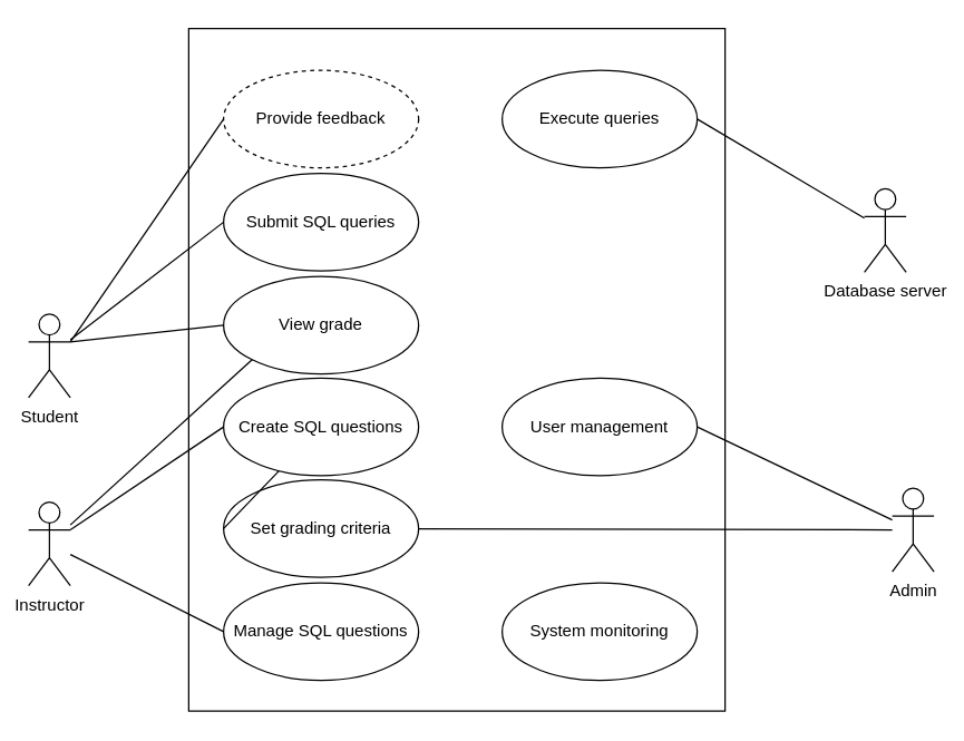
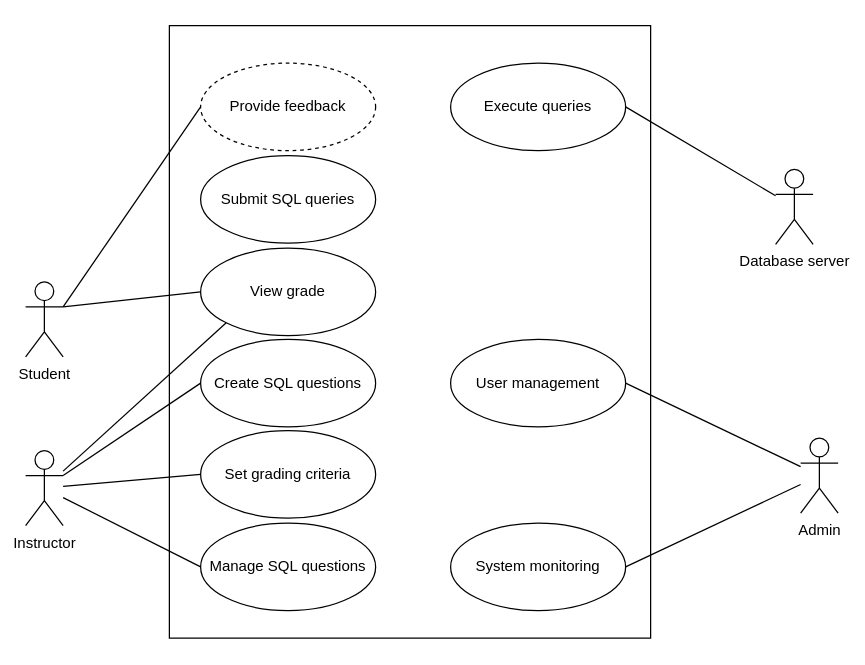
  <mxCell id="0" />
  <mxCell id="1" parent="0" />
  <mxCell id="2" value="" style="rounded=0;whiteSpace=wrap;html=1;fillColor=none;" parent="1" vertex="1"><mxGeometry x="135" y="20" width="385" height="490" as="geometry" /></mxCell>
  <mxCell id="3" value="Student" style="shape=umlActor;verticalLabelPosition=bottom;verticalAlign=top;html=1;" parent="1" vertex="1"><mxGeometry x="20" y="225" width="30" height="60" as="geometry" /></mxCell>
  <mxCell id="4" value="Submit SQL queries" style="ellipse;whiteSpace=wrap;html=1;" parent="1" vertex="1"><mxGeometry x="160" y="124" width="140" height="70" as="geometry" /></mxCell>
  <mxCell id="5" value="View grade" style="ellipse;whiteSpace=wrap;html=1;" parent="1" vertex="1"><mxGeometry x="160" y="198" width="140" height="70" as="geometry" /></mxCell>
- <mxCell id="6" value="" style="endArrow=none;html=1;rounded=0;entryX=0;entryY=0.5;entryDx=0;entryDy=0;" parent="1" source="3" target="4" edge="1"><mxGeometry width="50" height="50" relative="1" as="geometry"><mxPoint x="150" y="275" as="sourcePoint" /><mxPoint x="200" y="225" as="targetPoint" /></mxGeometry></mxCell>
  <mxCell id="7" value="Instructor" style="shape=umlActor;verticalLabelPosition=bottom;verticalAlign=top;html=1;" parent="1" vertex="1"><mxGeometry x="20" y="360" width="30" height="60" as="geometry" /></mxCell>
  <mxCell id="8" value="" style="endArrow=none;html=1;rounded=0;entryX=0;entryY=0.5;entryDx=0;entryDy=0;exitX=1;exitY=0.333;exitDx=0;exitDy=0;exitPerimeter=0;" parent="1" source="3" target="5" edge="1"><mxGeometry width="50" height="50" relative="1" as="geometry"><mxPoint x="110" y="415" as="sourcePoint" /><mxPoint x="160" y="365" as="targetPoint" /></mxGeometry></mxCell>
  <mxCell id="9" value="" style="endArrow=none;html=1;rounded=0;exitX=0;exitY=1;exitDx=0;exitDy=0;" parent="1" source="5" target="7" edge="1"><mxGeometry width="50" height="50" relative="1" as="geometry"><mxPoint x="460" y="415" as="sourcePoint" /><mxPoint x="510" y="365" as="targetPoint" /></mxGeometry></mxCell>
  <mxCell id="10" value="Create SQL questions" style="ellipse;whiteSpace=wrap;html=1;" parent="1" vertex="1"><mxGeometry x="160" y="271" width="140" height="70" as="geometry" /></mxCell>
  <mxCell id="11" value="Admin" style="shape=umlActor;verticalLabelPosition=bottom;verticalAlign=top;html=1;" parent="1" vertex="1"><mxGeometry x="640" y="350" width="30" height="60" as="geometry" /></mxCell>
  <mxCell id="12" value="Database server" style="shape=umlActor;verticalLabelPosition=bottom;verticalAlign=top;html=1;" parent="1" vertex="1"><mxGeometry x="620" y="135" width="30" height="60" as="geometry" /></mxCell>
  <mxCell id="13" value="Manage SQL questions" style="ellipse;whiteSpace=wrap;html=1;" parent="1" vertex="1"><mxGeometry x="160" y="418" width="140" height="70" as="geometry" /></mxCell>
  <mxCell id="14" value="Set grading criteria" style="ellipse;whiteSpace=wrap;html=1;" parent="1" vertex="1"><mxGeometry x="160" y="344" width="140" height="70" as="geometry" /></mxCell>
  <mxCell id="15" value="User management" style="ellipse;whiteSpace=wrap;html=1;" parent="1" vertex="1"><mxGeometry x="360" y="271" width="140" height="70" as="geometry" /></mxCell>
  <mxCell id="16" value="System monitoring" style="ellipse;whiteSpace=wrap;html=1;" parent="1" vertex="1"><mxGeometry x="360" y="418" width="140" height="70" as="geometry" /></mxCell>
  <mxCell id="17" value="Execute queries" style="ellipse;whiteSpace=wrap;html=1;" parent="1" vertex="1"><mxGeometry x="360" y="50" width="140" height="70" as="geometry" /></mxCell>
  <mxCell id="18" value="" style="endArrow=none;html=1;rounded=0;exitX=0;exitY=0.5;exitDx=0;exitDy=0;entryX=1;entryY=0.333;entryDx=0;entryDy=0;entryPerimeter=0;" parent="1" source="10" target="7" edge="1"><mxGeometry width="50" height="50" relative="1" as="geometry"><mxPoint x="150" y="295" as="sourcePoint" /><mxPoint x="200" y="245" as="targetPoint" /></mxGeometry></mxCell>
  <mxCell id="19" value="" style="endArrow=none;html=1;rounded=0;exitX=0;exitY=0.5;exitDx=0;exitDy=0;" parent="1" source="13" target="7" edge="1"><mxGeometry width="50" height="50" relative="1" as="geometry"><mxPoint x="150" y="295" as="sourcePoint" /><mxPoint x="200" y="245" as="targetPoint" /></mxGeometry></mxCell>
- <mxCell id="20" value="" style="endArrow=none;html=1;rounded=0;exitX=0;exitY=0.5;exitDx=0;exitDy=0;" parent="1" source="14" target="10" edge="1"><mxGeometry width="50" height="50" relative="1" as="geometry"><mxPoint x="150" y="295" as="sourcePoint" /><mxPoint x="200" y="245" as="targetPoint" /></mxGeometry></mxCell>
+ <mxCell id="20" value="" style="endArrow=none;html=1;rounded=0;exitX=0;exitY=0.5;exitDx=0;exitDy=0;" parent="1" source="14" target="7" edge="1"><mxGeometry width="50" height="50" relative="1" as="geometry"><mxPoint x="150" y="295" as="sourcePoint" /><mxPoint x="200" y="245" as="targetPoint" /></mxGeometry></mxCell>
  <mxCell id="21" value="" style="endArrow=none;html=1;rounded=0;exitX=1;exitY=0.5;exitDx=0;exitDy=0;" parent="1" source="15" target="11" edge="1"><mxGeometry width="50" height="50" relative="1" as="geometry"><mxPoint x="150" y="295" as="sourcePoint" /><mxPoint x="200" y="245" as="targetPoint" /></mxGeometry></mxCell>
- <mxCell id="22" value="" style="endArrow=none;html=1;rounded=0;" parent="1" source="11" target="14" edge="1"><mxGeometry width="50" height="50" relative="1" as="geometry"><mxPoint x="150" y="295" as="sourcePoint" /><mxPoint x="200" y="245" as="targetPoint" /></mxGeometry></mxCell>
+ <mxCell id="22" value="" style="endArrow=none;html=1;rounded=0;entryX=1;entryY=0.5;entryDx=0;entryDy=0;" parent="1" source="11" target="16" edge="1"><mxGeometry width="50" height="50" relative="1" as="geometry"><mxPoint x="150" y="295" as="sourcePoint" /><mxPoint x="200" y="245" as="targetPoint" /></mxGeometry></mxCell>
  <mxCell id="23" value="" style="endArrow=none;html=1;rounded=0;exitX=1;exitY=0.5;exitDx=0;exitDy=0;" parent="1" source="17" target="12" edge="1"><mxGeometry width="50" height="50" relative="1" as="geometry"><mxPoint x="150" y="295" as="sourcePoint" /><mxPoint x="200" y="245" as="targetPoint" /></mxGeometry></mxCell>
  <mxCell id="24" value="Provide feedback" style="ellipse;whiteSpace=wrap;html=1;dashed=1;" vertex="1" parent="1"><mxGeometry x="160" y="50" width="140" height="70" as="geometry" /></mxCell>
  <mxCell id="25" value="" style="endArrow=none;html=1;rounded=0;entryX=0;entryY=0.5;entryDx=0;entryDy=0;exitX=1;exitY=0.333;exitDx=0;exitDy=0;exitPerimeter=0;" edge="1" parent="1" source="3" target="24"><mxGeometry width="50" height="50" relative="1" as="geometry"><mxPoint x="60" y="254" as="sourcePoint" /><mxPoint x="170" y="175" as="targetPoint" /></mxGeometry></mxCell>
